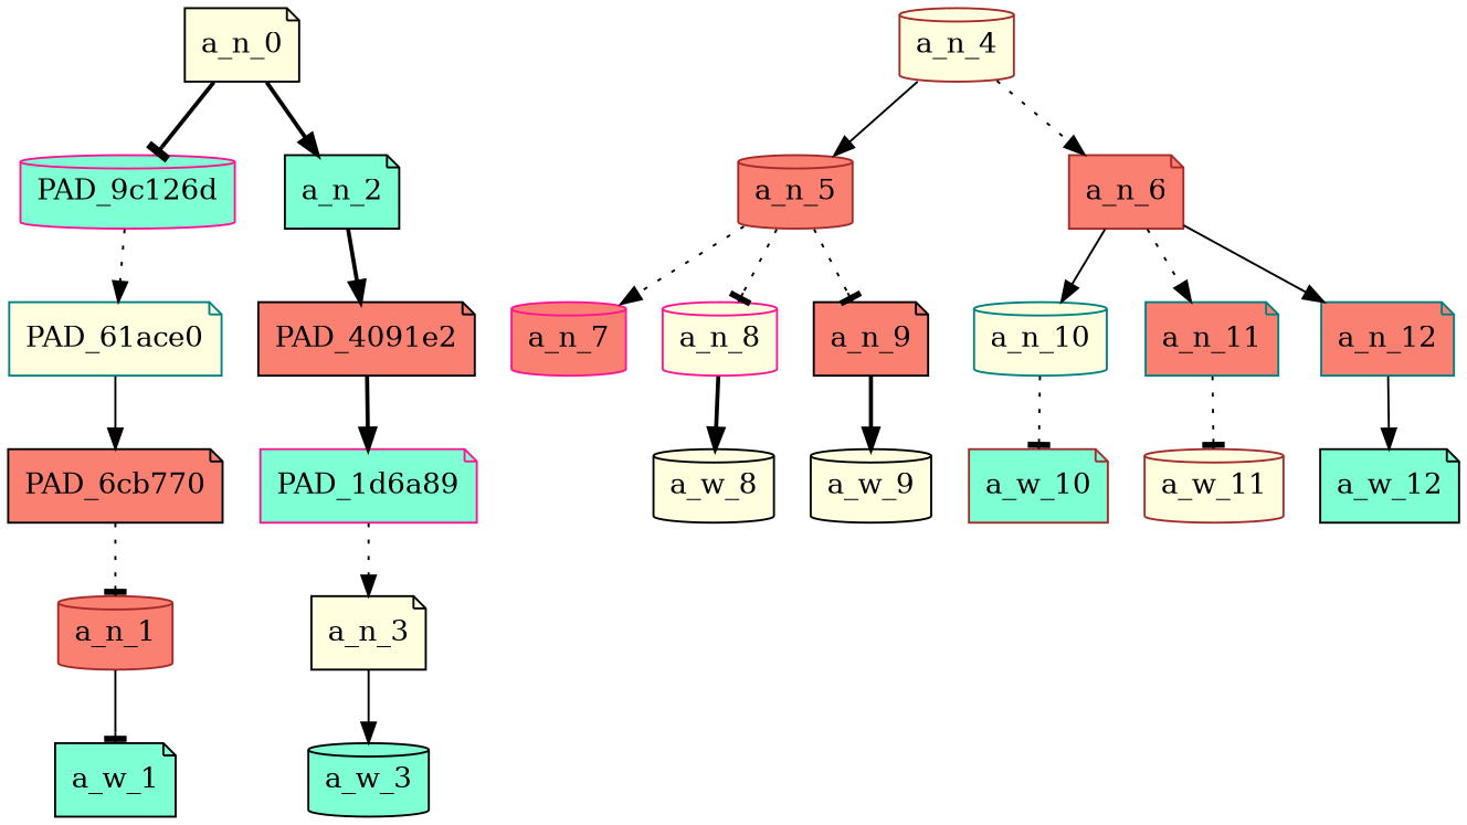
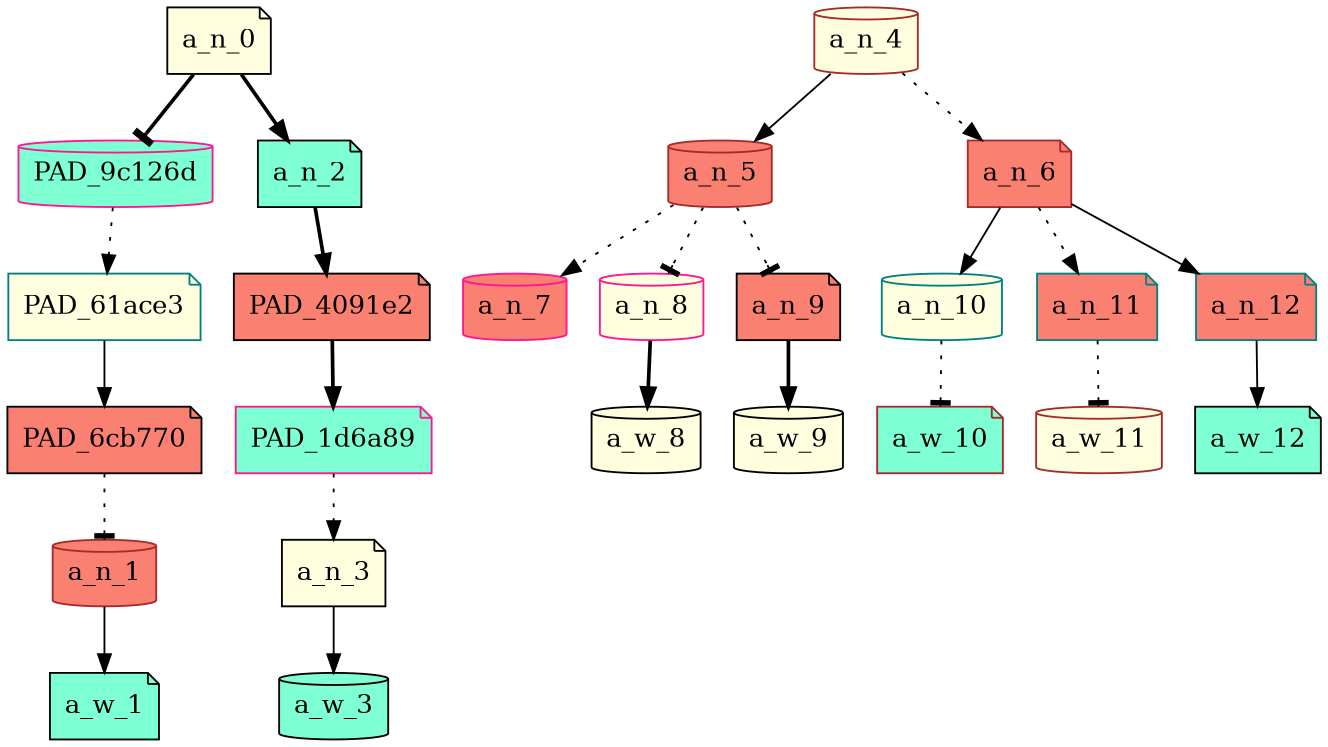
  strict digraph {
    node [color=black div_dir=1 fillcolor=lightyellow index=0 level=1 shape=note style=filled text_span="[0]" value=0.07548193]
    edge [arrowhead=normal style=dotted]
    a_n_0 [level=5 text_span="[0, 1, 2, 3, 4, 5, 6, 7]" value=0.99999997]
    PAD_9c126d [color=deeppink fillcolor=aquamarine level=4 shape=cylinder]
    a_n_2 [fillcolor=aquamarine index=1 level=4 text_span="[1, 2, 3, 4, 5, 6, 7]" value=0.92229176]
-   PAD_61ace0 [color=teal level=3]
+   PAD_61ace0 [color=teal level=3 label=PAD_61ace3]
    PAD_4091e2 [div_dir=-1 fillcolor=salmon index=1 level=3 text_span="[1]" value=0.05001806]
    PAD_6cb770 [fillcolor=salmon level=2]
    PAD_1d6a89 [color=deeppink div_dir=-1 fillcolor=aquamarine index=1 level=2 text_span="[1]" value=0.05001806]
    a_n_4 [color=brown index=2 level=3 shape=cylinder text_span="[2, 3, 4, 5, 6, 7]" value=0.87022144]
    a_n_5 [color=brown fillcolor=salmon index=2 level=2 shape=cylinder text_span="[2, 3, 4]" value=0.61975714]
    a_n_6 [color=brown fillcolor=salmon index=3 level=2 text_span="[5, 6, 7]" value=0.24828200]
    a_n_1 [color=brown fillcolor=salmon shape=cylinder]
    a_w_1 [div_dir=0 fillcolor=aquamarine level=0 value=you]
    a_n_3 [div_dir=-1 index=1 text_span="[1]" value=0.05001806]
    a_n_7 [color=deeppink fillcolor=salmon index=2 shape=cylinder text_span="[2]" value=0.04877730]
    a_n_8 [color=deeppink index=3 shape=cylinder text_span="[3]" value=0.20385927]
    a_n_9 [fillcolor=salmon index=4 text_span="[4]" value=0.36467076]
    a_n_10 [color=teal index=5 shape=cylinder text_span="[5]" value=0.07937885]
    a_n_11 [color=teal div_dir=-1 fillcolor=salmon index=6 text_span="[6]" value=0.10560150]
    a_n_12 [color=teal fillcolor=salmon index=7 text_span="[7]" value=0.06300848]
    a_w_3 [div_dir=0 fillcolor=aquamarine index=1 level=0 shape=cylinder text_span="[1]" value=are]
    a_w_8 [div_dir=0 index=3 level=0 shape=cylinder text_span="[3]" value=illiterate]
    a_w_9 [div_dir=0 index=4 level=0 shape=cylinder text_span="[4]" value=kike]
    a_w_10 [color=brown div_dir=0 fillcolor=aquamarine index=5 level=0 text_span="[5]" value=apparently]
    a_w_11 [color=brown div_dir=0 index=6 level=0 shape=cylinder text_span="[6]" value=ey]
    a_w_12 [div_dir=0 fillcolor=aquamarine index=7 level=0 text_span="[7]" value="<wink>"]
    a_n_0 -> PAD_9c126d [arrowhead=tee style=bold]
    a_n_0 -> a_n_2 [style=bold]
    PAD_9c126d -> PAD_61ace0
    a_n_2 -> PAD_4091e2 [style=bold]
    PAD_61ace0 -> PAD_6cb770 [style=solid]
    PAD_4091e2 -> PAD_1d6a89 [style=bold]
    PAD_6cb770 -> a_n_1 [arrowhead=tee]
    PAD_1d6a89 -> a_n_3
    a_n_4 -> a_n_5 [style=solid]
    a_n_4 -> a_n_6
    a_n_5 -> a_n_7
    a_n_5 -> a_n_8 [arrowhead=tee]
    a_n_5 -> a_n_9 [arrowhead=tee]
    a_n_6 -> a_n_10 [style=solid]
    a_n_6 -> a_n_11
    a_n_6 -> a_n_12 [style=solid]
-   a_n_1 -> a_w_1 [arrowhead=tee style=solid]
+   a_n_1 -> a_w_1 [style=solid]
    a_n_3 -> a_w_3 [style=solid]
    a_n_8 -> a_w_8 [style=bold]
    a_n_9 -> a_w_9 [style=bold]
    a_n_10 -> a_w_10 [arrowhead=tee]
    a_n_11 -> a_w_11 [arrowhead=tee]
    a_n_12 -> a_w_12 [style=solid]
  }
